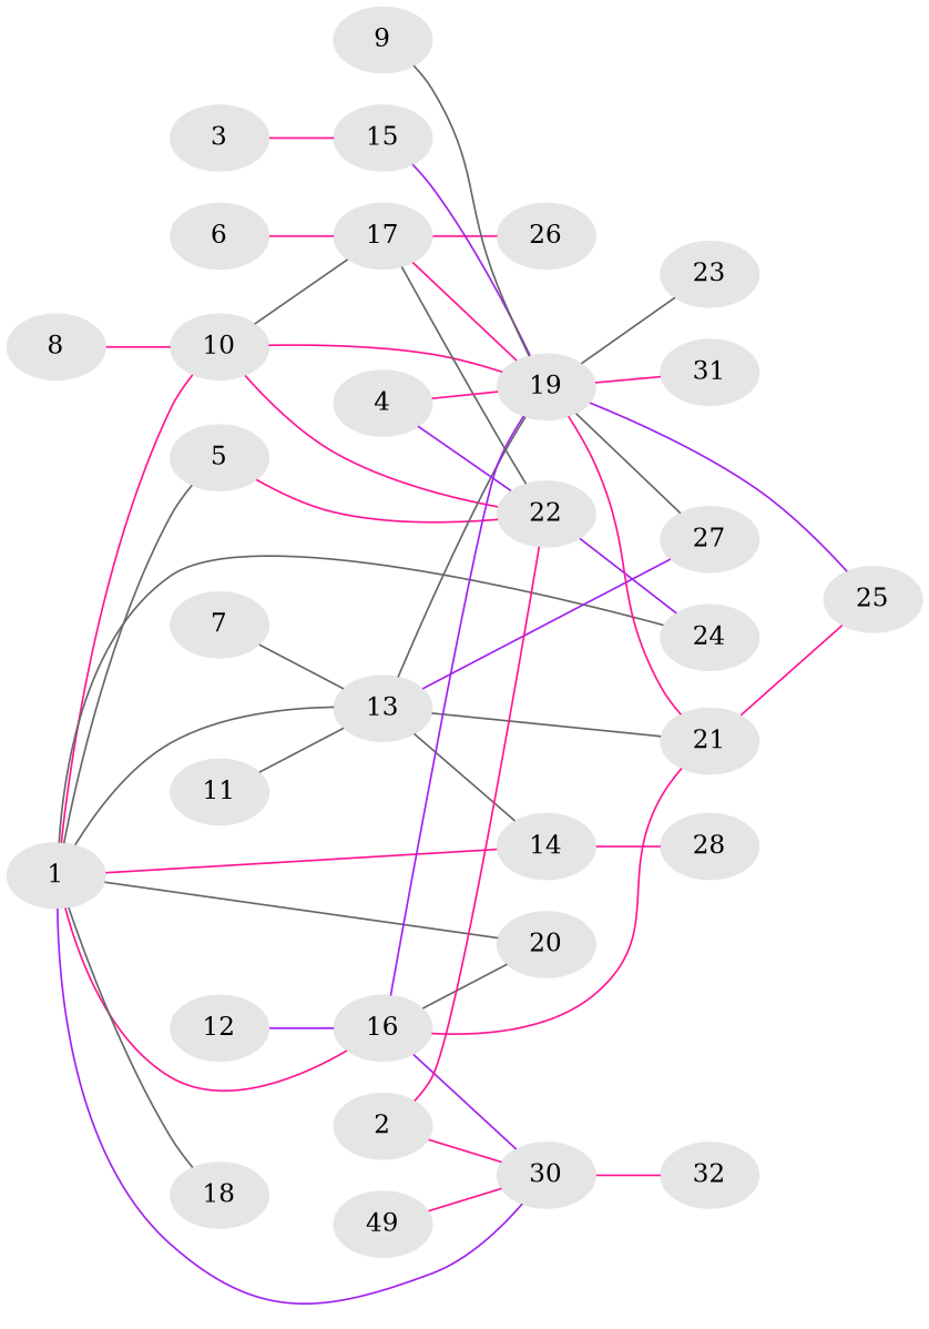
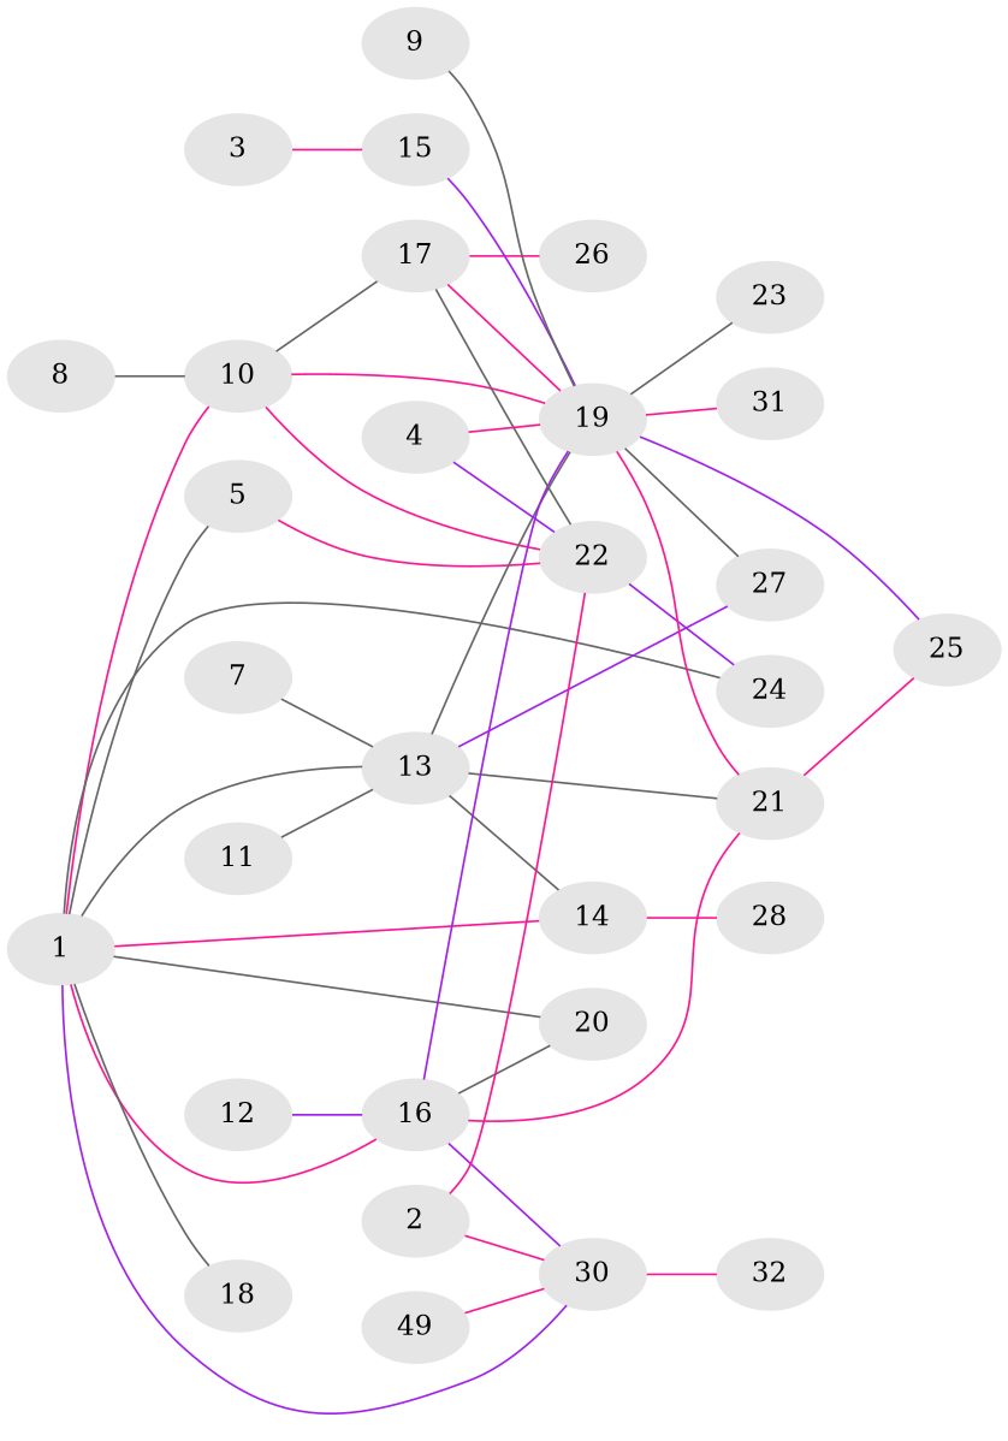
  graph {
    rankdir=LR
    node [color=gray90 style=filled]
    edge [color=deeppink weight=1.0]
    1
    5
    10
    13
    14
    16
    18
    20
    30
    24
    22
    19
    17
    21
    27
    28
    32
    2
    25
    3
    15
    4
    23
    31
-   6
    26
    7
    8
    9
    11
    12
    n32 [label=49]
    1 -- 5 [color=gray40]
    1 -- 10
    1 -- 13 [color=gray40]
    1 -- 14
    1 -- 16
    1 -- 18 [color=gray40]
    1 -- 20 [color=gray40]
    1 -- 30 [color=purple]
    1 -- 24 [color=gray40]
    5 -- 22
    10 -- 22
    10 -- 19
    10 -- 17 [color=gray40]
    13 -- 14 [color=gray40]
    13 -- 19 [color=gray40]
    13 -- 21 [color=gray40]
    13 -- 27 [color=purple]
    14 -- 28
    16 -- 20 [color=gray40]
    16 -- 30 [color=purple]
    16 -- 19 [color=purple]
    16 -- 21 [weight=2.0]
    30 -- 32
    22 -- 24 [color=purple]
    19 -- 21 [weight=2.0]
    19 -- 27 [color=gray40]
    19 -- 25 [color=purple]
    19 -- 23 [color=gray40]
    19 -- 31
    17 -- 22 [color=gray40]
    17 -- 19
    17 -- 26
    21 -- 25
    2 -- 30
    2 -- 22
    3 -- 15
    15 -- 19 [color=purple weight=2.0]
    4 -- 22 [color=purple]
    4 -- 19
-   6 -- 17
    7 -- 13 [color=gray40]
-   8 -- 10
+   8 -- 10 [color=gray40]
    9 -- 19 [color=gray40]
    11 -- 13 [color=gray40]
    12 -- 16 [color=purple]
    n32 -- 30
  }
